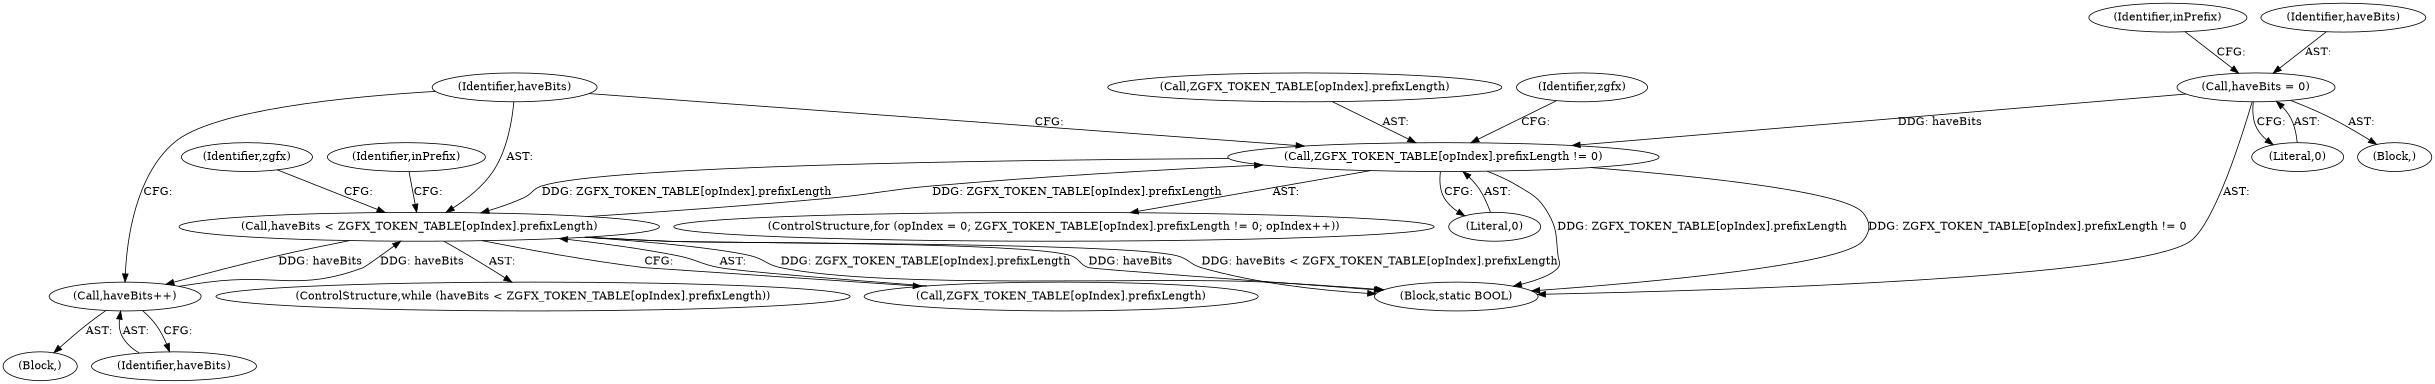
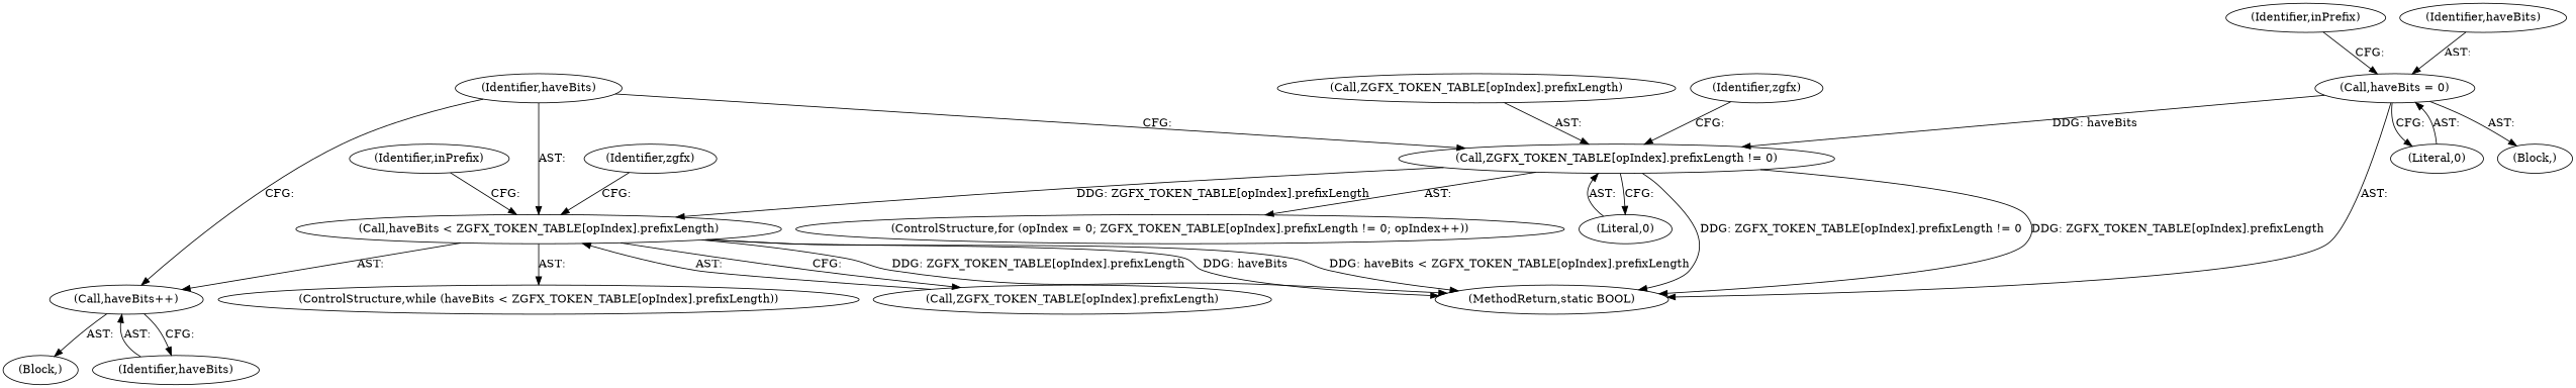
  digraph {
    n1 [label="(Call,ZGFX_TOKEN_TABLE[opIndex].prefixLength != 0)"]
    n2 [label="(Call,haveBits < ZGFX_TOKEN_TABLE[opIndex].prefixLength)"]
    n3 [label="(ControlStructure,for (opIndex = 0; ZGFX_TOKEN_TABLE[opIndex].prefixLength != 0; opIndex++))"]
-   n4 [label="(Block,static BOOL)"]
+   n4 [label="(MethodReturn,static BOOL)"]
    n5 [label="(Literal,0)"]
    n6 [label="(Call,haveBits++)"]
    n7 [label="(ControlStructure,while (haveBits < ZGFX_TOKEN_TABLE[opIndex].prefixLength))"]
    n8 [label="(Call,ZGFX_TOKEN_TABLE[opIndex].prefixLength)"]
    n9 [label="(Block,)"]
    n10 [label="(Identifier,haveBits)"]
    n11 [label="(Call,haveBits = 0)"]
    n12 [label="(Literal,0)"]
    n13 [label="(Block,)"]
    n14 [label="(Identifier,haveBits)"]
    n15 [label="(Call,ZGFX_TOKEN_TABLE[opIndex].prefixLength)"]
    n16 [label="(Identifier,inPrefix)"]
    n17 [label="(Identifier,zgfx)"]
    n18 [label="(Identifier,inPrefix)"]
    n19 [label="(Identifier,zgfx)"]
    n20 [label="(Identifier,haveBits)"]
    n1 -> n2 [label="DDG: ZGFX_TOKEN_TABLE[opIndex].prefixLength"]
    n1 -> n3 [label="AST: "]
    n1 -> n4 [label="DDG: ZGFX_TOKEN_TABLE[opIndex].prefixLength != 0"]
    n1 -> n4 [label="DDG: ZGFX_TOKEN_TABLE[opIndex].prefixLength"]
    n1 -> n5 [label="CFG: "]
-   n2 -> n1 [label="DDG: ZGFX_TOKEN_TABLE[opIndex].prefixLength"]
    n2 -> n4 [label="DDG: haveBits < ZGFX_TOKEN_TABLE[opIndex].prefixLength"]
    n2 -> n4 [label="DDG: ZGFX_TOKEN_TABLE[opIndex].prefixLength"]
    n2 -> n4 [label="DDG: haveBits"]
-   n2 -> n6 [label="DDG: haveBits"]
+   n2 -> n6 [label="AST: "]
    n2 -> n7 [label="AST: "]
    n2 -> n8 [label="CFG: "]
    n5 -> n1 [label="AST: "]
-   n6 -> n2 [label="DDG: haveBits"]
    n6 -> n9 [label="AST: "]
    n6 -> n10 [label="CFG: "]
    n8 -> n2 [label="AST: "]
    n10 -> n6 [label="AST: "]
    n11 -> n1 [label="DDG: haveBits"]
    n11 -> n4 [label="AST: "]
    n11 -> n12 [label="CFG: "]
    n11 -> n13 [label="AST: "]
    n12 -> n11 [label="AST: "]
    n14 -> n1 [label="CFG: "]
    n14 -> n2 [label="AST: "]
    n14 -> n6 [label="CFG: "]
    n15 -> n1 [label="AST: "]
    n16 -> n11 [label="CFG: "]
    n17 -> n2 [label="CFG: "]
    n18 -> n2 [label="CFG: "]
    n19 -> n1 [label="CFG: "]
    n20 -> n11 [label="AST: "]
  }
